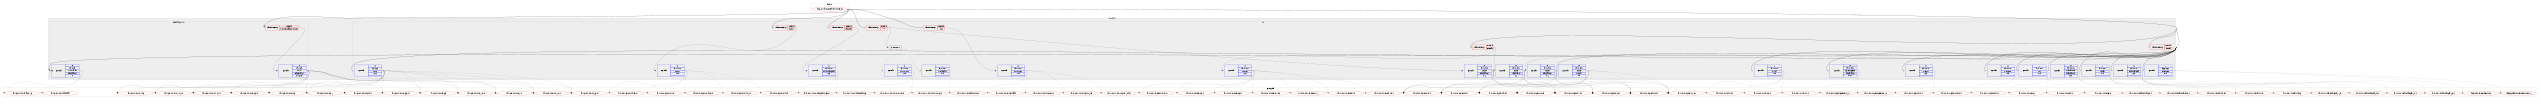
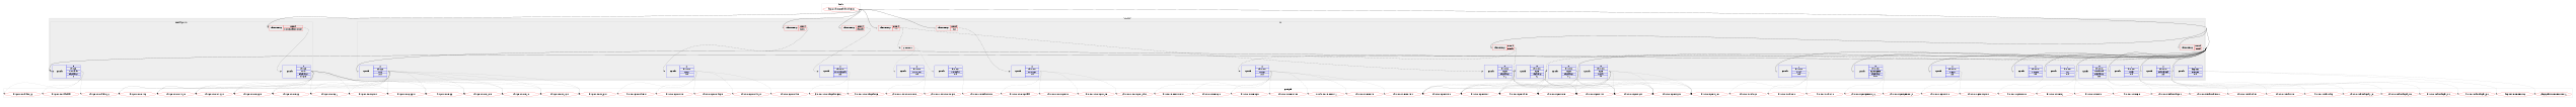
  digraph {
    compound=true
    concentrate=true
    fontname="DejaVu Sans Mono"
    fontsize=10
    newrank=true
    rankdir=TB
    ranksep=1.5
    node [color=red fontname="DejaVu Sans Mono" fontsize=10]
    edge [arrowhead=vee fontname="DejaVu Sans Mono" headport=w style=dotted tailport=e weight=100]
    n1 [label="net-analyzer/graphite-web-0.9.13-r3" width=4]
    n2 [color=blue label=<<TABLE BORDER="0" CELLBORDER="1" CELLSPACING="0" CELLPADDING="4" WIDTH="220"><TR><TD ROWSPAN="6" CELLPADDING="30">pack_dep</TD></TR><TR><TD WIDTH="110">no</TD></TR><TR><TD>dev-lang</TD></TR><TR><TD>python</TD></TR><TR><TD>greaterequal</TD></TR><TR><TD>2.7.5-r2</TD></TR></TABLE>> shape=none]
    n3 [label=<<TABLE BORDER="0" CELLBORDER="1" CELLSPACING="0" CELLPADDING="4"><TR><TD ROWSPAN="3" CELLPADDING="10">use_conditional</TD></TR><TR><TD>positive</TD></TR><TR><TD>python_targets_python2_7</TD></TR></TABLE>> shape=none]
    n4 [color=blue label=<<TABLE BORDER="0" CELLBORDER="1" CELLSPACING="0" CELLPADDING="4" WIDTH="220"><TR><TD ROWSPAN="6" CELLPADDING="30">pack_dep</TD></TR><TR><TD WIDTH="110">no</TD></TR><TR><TD>dev-lang</TD></TR><TR><TD>python-exec</TD></TR><TR><TD>greaterequal</TD></TR><TR><TD>2</TD></TR></TABLE>> shape=none]
    n5 [color=blue label=<<TABLE BORDER="0" CELLBORDER="1" CELLSPACING="0" CELLPADDING="4" WIDTH="220"><TR><TD ROWSPAN="6" CELLPADDING="30">pack_dep</TD></TR><TR><TD WIDTH="110">no</TD></TR><TR><TD>dev-python</TD></TR><TR><TD>carbon</TD></TR><TR><TD>none</TD></TR><TR><TD></TD></TR></TABLE>> shape=none]
    n6 [label=<<TABLE BORDER="0" CELLBORDER="1" CELLSPACING="0" CELLPADDING="4"><TR><TD ROWSPAN="3" CELLPADDING="10">use_conditional</TD></TR><TR><TD>positive</TD></TR><TR><TD>carbon</TD></TR></TABLE>> shape=none]
    n7 [color=blue label=<<TABLE BORDER="0" CELLBORDER="1" CELLSPACING="0" CELLPADDING="4" WIDTH="220"><TR><TD ROWSPAN="6" CELLPADDING="30">pack_dep</TD></TR><TR><TD WIDTH="110">no</TD></TR><TR><TD>dev-python</TD></TR><TR><TD>python-ldap</TD></TR><TR><TD>none</TD></TR><TR><TD></TD></TR></TABLE>> shape=none]
    n8 [label=<<TABLE BORDER="0" CELLBORDER="1" CELLSPACING="0" CELLPADDING="4"><TR><TD ROWSPAN="3" CELLPADDING="10">use_conditional</TD></TR><TR><TD>positive</TD></TR><TR><TD>ldap</TD></TR></TABLE>> shape=none]
    n9 [color=blue label=<<TABLE BORDER="0" CELLBORDER="1" CELLSPACING="0" CELLPADDING="4" WIDTH="220"><TR><TD ROWSPAN="6" CELLPADDING="30">pack_dep</TD></TR><TR><TD WIDTH="110">no</TD></TR><TR><TD>dev-python</TD></TR><TR><TD>python-memcached</TD></TR><TR><TD>none</TD></TR><TR><TD></TD></TR></TABLE>> shape=none]
    n10 [label=<<TABLE BORDER="0" CELLBORDER="1" CELLSPACING="0" CELLPADDING="4"><TR><TD ROWSPAN="3" CELLPADDING="10">use_conditional</TD></TR><TR><TD>positive</TD></TR><TR><TD>memcached</TD></TR></TABLE>> shape=none]
    n11 [color=blue label=<<TABLE BORDER="0" CELLBORDER="1" CELLSPACING="0" CELLPADDING="4" WIDTH="220"><TR><TD ROWSPAN="6" CELLPADDING="30">pack_dep</TD></TR><TR><TD WIDTH="110">no</TD></TR><TR><TD>dev-python</TD></TR><TR><TD>django</TD></TR><TR><TD>greaterequal</TD></TR><TR><TD>1.4</TD></TR></TABLE>> shape=none]
    n12 [color=blue label=<<TABLE BORDER="0" CELLBORDER="1" CELLSPACING="0" CELLPADDING="4" WIDTH="220"><TR><TD ROWSPAN="6" CELLPADDING="30">pack_dep</TD></TR><TR><TD WIDTH="110">no</TD></TR><TR><TD>dev-python</TD></TR><TR><TD>mysql-python</TD></TR><TR><TD>none</TD></TR><TR><TD></TD></TR></TABLE>> shape=none]
    n13 [color=blue label=<<TABLE BORDER="0" CELLBORDER="1" CELLSPACING="0" CELLPADDING="4" WIDTH="220"><TR><TD ROWSPAN="6" CELLPADDING="30">pack_dep</TD></TR><TR><TD WIDTH="110">no</TD></TR><TR><TD>dev-python</TD></TR><TR><TD>mysqlclient</TD></TR><TR><TD>none</TD></TR><TR><TD></TD></TR></TABLE>> shape=none]
    n14 [label=<<TABLE BORDER="0" CELLBORDER="1" CELLSPACING="0" CELLPADDING="4"><TR><TD CELLPADDING="10">any_of_group</TD></TR></TABLE>> shape=none]
    n15 [label=<<TABLE BORDER="0" CELLBORDER="1" CELLSPACING="0" CELLPADDING="4"><TR><TD ROWSPAN="3" CELLPADDING="10">use_conditional</TD></TR><TR><TD>positive</TD></TR><TR><TD>mysql</TD></TR></TABLE>> shape=none]
    n16 [color=blue label=<<TABLE BORDER="0" CELLBORDER="1" CELLSPACING="0" CELLPADDING="4" WIDTH="220"><TR><TD ROWSPAN="6" CELLPADDING="30">pack_dep</TD></TR><TR><TD WIDTH="110">no</TD></TR><TR><TD>dev-python</TD></TR><TR><TD>django</TD></TR><TR><TD>greaterequal</TD></TR><TR><TD>1.4</TD></TR></TABLE>> shape=none]
    n17 [color=blue label=<<TABLE BORDER="0" CELLBORDER="1" CELLSPACING="0" CELLPADDING="4" WIDTH="220"><TR><TD ROWSPAN="6" CELLPADDING="30">pack_dep</TD></TR><TR><TD WIDTH="110">no</TD></TR><TR><TD>dev-python</TD></TR><TR><TD>psycopg</TD></TR><TR><TD>none</TD></TR><TR><TD></TD></TR></TABLE>> shape=none]
    n18 [label=<<TABLE BORDER="0" CELLBORDER="1" CELLSPACING="0" CELLPADDING="4"><TR><TD ROWSPAN="3" CELLPADDING="10">use_conditional</TD></TR><TR><TD>positive</TD></TR><TR><TD>postgres</TD></TR></TABLE>> shape=none]
    n19 [color=blue label=<<TABLE BORDER="0" CELLBORDER="1" CELLSPACING="0" CELLPADDING="4" WIDTH="220"><TR><TD ROWSPAN="6" CELLPADDING="30">pack_dep</TD></TR><TR><TD WIDTH="110">no</TD></TR><TR><TD>dev-python</TD></TR><TR><TD>django</TD></TR><TR><TD>greaterequal</TD></TR><TR><TD>1.4</TD></TR></TABLE>> shape=none]
    n20 [label=<<TABLE BORDER="0" CELLBORDER="1" CELLSPACING="0" CELLPADDING="4"><TR><TD ROWSPAN="3" CELLPADDING="10">use_conditional</TD></TR><TR><TD>positive</TD></TR><TR><TD>sqlite</TD></TR></TABLE>> shape=none]
    n21 [color=blue label=<<TABLE BORDER="0" CELLBORDER="1" CELLSPACING="0" CELLPADDING="4" WIDTH="220"><TR><TD ROWSPAN="6" CELLPADDING="30">pack_dep</TD></TR><TR><TD WIDTH="110">no</TD></TR><TR><TD>dev-lang</TD></TR><TR><TD>python</TD></TR><TR><TD>none</TD></TR><TR><TD></TD></TR></TABLE>> shape=none]
    n22 [color=blue label=<<TABLE BORDER="0" CELLBORDER="1" CELLSPACING="0" CELLPADDING="4" WIDTH="220"><TR><TD ROWSPAN="6" CELLPADDING="30">pack_dep</TD></TR><TR><TD WIDTH="110">no</TD></TR><TR><TD>dev-python</TD></TR><TR><TD>django</TD></TR><TR><TD>smaller</TD></TR><TR><TD>1.9</TD></TR></TABLE>> shape=none]
    n23 [color=blue label=<<TABLE BORDER="0" CELLBORDER="1" CELLSPACING="0" CELLPADDING="4" WIDTH="220"><TR><TD ROWSPAN="6" CELLPADDING="30">pack_dep</TD></TR><TR><TD WIDTH="110">no</TD></TR><TR><TD>dev-python</TD></TR><TR><TD>txAMQP</TD></TR><TR><TD>none</TD></TR><TR><TD></TD></TR></TABLE>> shape=none]
    n24 [color=blue label=<<TABLE BORDER="0" CELLBORDER="1" CELLSPACING="0" CELLPADDING="4" WIDTH="220"><TR><TD ROWSPAN="6" CELLPADDING="30">pack_dep</TD></TR><TR><TD WIDTH="110">no</TD></TR><TR><TD>dev-python</TD></TR><TR><TD>django-tagging</TD></TR><TR><TD>greaterequal</TD></TR><TR><TD>0.3.1</TD></TR></TABLE>> shape=none]
    n25 [color=blue label=<<TABLE BORDER="0" CELLBORDER="1" CELLSPACING="0" CELLPADDING="4" WIDTH="220"><TR><TD ROWSPAN="6" CELLPADDING="30">pack_dep</TD></TR><TR><TD WIDTH="110">no</TD></TR><TR><TD>dev-python</TD></TR><TR><TD>pycairo</TD></TR><TR><TD>none</TD></TR><TR><TD></TD></TR></TABLE>> shape=none]
    n26 [color=blue label=<<TABLE BORDER="0" CELLBORDER="1" CELLSPACING="0" CELLPADDING="4" WIDTH="220"><TR><TD ROWSPAN="6" CELLPADDING="30">pack_dep</TD></TR><TR><TD WIDTH="110">no</TD></TR><TR><TD>dev-python</TD></TR><TR><TD>pyparsing</TD></TR><TR><TD>none</TD></TR><TR><TD></TD></TR></TABLE>> shape=none]
    n27 [color=blue label=<<TABLE BORDER="0" CELLBORDER="1" CELLSPACING="0" CELLPADDING="4" WIDTH="220"><TR><TD ROWSPAN="6" CELLPADDING="30">pack_dep</TD></TR><TR><TD WIDTH="110">no</TD></TR><TR><TD>dev-python</TD></TR><TR><TD>pytz</TD></TR><TR><TD>none</TD></TR><TR><TD></TD></TR></TABLE>> shape=none]
    n28 [color=blue label=<<TABLE BORDER="0" CELLBORDER="1" CELLSPACING="0" CELLPADDING="4" WIDTH="220"><TR><TD ROWSPAN="6" CELLPADDING="30">pack_dep</TD></TR><TR><TD WIDTH="110">no</TD></TR><TR><TD>dev-python</TD></TR><TR><TD>twisted-core</TD></TR><TR><TD>greaterequal</TD></TR><TR><TD>10.0</TD></TR></TABLE>> shape=none]
    n29 [color=blue label=<<TABLE BORDER="0" CELLBORDER="1" CELLSPACING="0" CELLPADDING="4" WIDTH="220"><TR><TD ROWSPAN="6" CELLPADDING="30">pack_dep</TD></TR><TR><TD WIDTH="110">no</TD></TR><TR><TD>dev-python</TD></TR><TR><TD>whisper</TD></TR><TR><TD>none</TD></TR><TR><TD></TD></TR></TABLE>> shape=none]
    n30 [color=blue label=<<TABLE BORDER="0" CELLBORDER="1" CELLSPACING="0" CELLPADDING="4" WIDTH="220"><TR><TD ROWSPAN="6" CELLPADDING="30">pack_dep</TD></TR><TR><TD WIDTH="110">no</TD></TR><TR><TD>dev-python</TD></TR><TR><TD>zope-interface</TD></TR><TR><TD>none</TD></TR><TR><TD></TD></TR></TABLE>> shape=none]
    n31 [color=blue label=<<TABLE BORDER="0" CELLBORDER="1" CELLSPACING="0" CELLPADDING="4" WIDTH="220"><TR><TD ROWSPAN="6" CELLPADDING="30">pack_dep</TD></TR><TR><TD WIDTH="110">no</TD></TR><TR><TD>media-libs</TD></TR><TR><TD>fontconfig</TD></TR><TR><TD>none</TD></TR><TR><TD></TD></TR></TABLE>> shape=none]
    n32 [label="dev-lang/python-2.7.14-r1" width=4]
    n33 [label="dev-lang/python-2.7.14-r2" width=4]
    n34 [label="dev-lang/python-2.7.15" width=4]
    n35 [label="dev-lang/python-3.4.5-r1" width=4]
    n36 [label="dev-lang/python-3.4.6-r1" width=4]
    n37 [label="dev-lang/python-3.4.8" width=4]
    n38 [label="dev-lang/python-3.4.8-r1" width=4]
    n39 [label="dev-lang/python-3.5.5" width=4]
    n40 [label="dev-lang/python-6.5.5-r1" width=4]
    n41 [label="dev-lang/python-3.6.3-r1" width=4]
    n42 [label="dev-lang/python-3.6.4" width=4]
    n43 [label="dev-lang/python-3.6.5" width=4]
    n44 [label="dev-lang/python-3.6.5-r1" width=4]
    n45 [label="dev-lang/python-exec-2.4.5" width=4]
+   n46 [label="dev-lang/python-exec-2.4.6" width=4]
    n47 [label="dev-lang/python-exec-9999" width=4]
    n48 [label="dev-python/carbon-0.9.13" width=4]
    n49 [label="dev-python/carbon-0.9.13-r1" width=4]
    n50 [label="dev-python/carbon-0.9.14-r1" width=4]
    n51 [label="dev-python/carbon-0.9.15-r1" width=4]
    n52 [label="dev-python/carbon-1.1.3" width=4]
    n53 [label="dev-python/python-ldap-2.4.19-r1" width=4]
    n54 [label="dev-python/python-ldap-2.4.32" width=4]
    n55 [label="dev-python/python-ldap-3.1.0" width=4]
    n56 [label="dev-python/python-ldap-9999" width=4]
    n57 [label="dev-python/python-memcached-1.53-r1" width=4]
    n58 [label="dev-python/python-memcached-1.58" width=4]
    n59 [label="dev-python/django-1.10.7" width=4]
    n60 [label="dev-python/django-1.11.2" width=4]
    n61 [label="dev-python/django-1.4.22" width=4]
    n62 [label="dev-python/django-1.5.12" width=4]
    n63 [label="dev-python/django-1.6.11" width=4]
    n64 [label="dev-python/django-1.7.11" width=4]
    n65 [label="dev-python/django-1.8.18" width=4]
    n66 [label="dev-python/django-1.9.13" width=4]
    n67 [label="dev-python/mysql-python-1.2.3-r1" width=4]
    n68 [label="dev-python/mysql-python-1.2.5-r1" width=4]
    n69 [label="dev-python/mysqlclient-1.3.12" width=4]
    n70 [label="dev-python/psycopg-1.1.21-r1" width=4]
    n71 [label="dev-python/psycopg-2.5.3" width=4]
    n72 [label="dev-python/psycopg-2.6.2" width=4]
    n73 [label="dev-python/psycopg-2.7.3" width=4]
    n74 [label="dev-python/psycopg-2.7.3.1" width=4]
    n75 [label="dev-python/psycopg-2.7.3.2" width=4]
    n76 [label="txAMQP-python/psycopg-2.7.4" width=4]
    n77 [label="dev-python/django-tagging-0.4.1" width=4]
    n78 [label="dev-python/django-tagging-0.4.6" width=4]
    n79 [label="dev-python/pycairo-1.16.3-r1" width=4]
    n80 [label="dev-python/pycairo-1.17.0" width=4]
    n81 [label="dev-python/pyparsing-2.2.0" width=4]
    n82 [label="dev-python/pytz-2016.3" width=4]
    n83 [label="dev-python/pytz-2017.2" width=4]
    n84 [label="dev-python/pytz-2018.4" width=4]
    n85 [label="dev-python/twisted-core-13.2.0" width=4]
    n86 [label="dev-python/twisted-core-15.2.1" width=4]
    n87 [label="dev-python/txAMQP-0.6.2" width=4]
    n88 [label="dev-python/txAMQP-0.7.0" width=4]
    n89 [label="dev-python/txAMQP-0.8.2" width=4]
    n90 [label="dev-python/whisper-0.9.13" width=4]
    n91 [label="dev-python/whisper-0.9.15" width=4]
    n92 [label="dev-python/whisper-1.1.3" width=4]
    n93 [label="dev-python/zope-interface-4.1.1" width=4]
    n94 [label="dev-python/zope-interface-4.3.2" width=4]
    n95 [label="dev-python/zope-interface-4.4.3" width=4]
    n96 [label="dev-python/zope-interface-4.5.0" width=4]
    n97 [label="media-libs/fontconfig-2.12.6" width=4]
    n98 [label="media-targets/fontconfig-2.13.0-r4" width=4]
    subgraph cluster_1 {
      color=gray
      label=<<i>ebuild</i>>
      rank=same
      n1
    }
    subgraph cluster_2 {
      color=gray
      label=<<i>dependencies</i>>
      subgraph cluster_3 {
        color=gray
        fillcolor="#eeeeee"
        label=<<i>compile</i>>
        style=filled
      }
      subgraph cluster_4 {
        color=gray
        fillcolor="#eeeeee"
        label=<<i>compile and run</i>>
        style=filled
        subgraph sub_5 {
          color=gray
          fillcolor="#eeeeee"
          label=<<i>compile and run</i>>
          style=filled
          n3
          subgraph sub_6 {
            color=gray
            fillcolor="#eeeeee"
            label=<<i>compile and run</i>>
            style=filled
            n2
          }
        }
        subgraph sub_7 {
          color=gray
          fillcolor="#eeeeee"
          label=<<i>compile and run</i>>
          style=filled
          n4
        }
      }
      subgraph cluster_8 {
        color=gray
        fillcolor="#eeeeee"
        label=<<i>run</i>>
        style=filled
        subgraph sub_9 {
          color=gray
          fillcolor="#eeeeee"
          label=<<i>run</i>>
          style=filled
          n6
          subgraph sub_10 {
            color=gray
            fillcolor="#eeeeee"
            label=<<i>run</i>>
            style=filled
            n5
          }
        }
        subgraph sub_11 {
          color=gray
          fillcolor="#eeeeee"
          label=<<i>run</i>>
          style=filled
          n8
          subgraph sub_12 {
            color=gray
            fillcolor="#eeeeee"
            label=<<i>run</i>>
            style=filled
            n7
          }
        }
        subgraph sub_13 {
          color=gray
          fillcolor="#eeeeee"
          label=<<i>run</i>>
          style=filled
          n10
          subgraph sub_14 {
            color=gray
            fillcolor="#eeeeee"
            label=<<i>run</i>>
            style=filled
            n9
          }
        }
        subgraph sub_15 {
          color=gray
          fillcolor="#eeeeee"
          label=<<i>run</i>>
          style=filled
          n15
          subgraph sub_16 {
            color=gray
            fillcolor="#eeeeee"
            label=<<i>run</i>>
            style=filled
            n11
          }
          subgraph sub_17 {
            color=gray
            fillcolor="#eeeeee"
            label=<<i>run</i>>
            style=filled
            n14
            subgraph sub_18 {
              color=gray
              fillcolor="#eeeeee"
              label=<<i>run</i>>
              style=filled
              n12
            }
            subgraph sub_19 {
              color=gray
              fillcolor="#eeeeee"
              label=<<i>run</i>>
              style=filled
              n13
            }
          }
        }
        subgraph sub_20 {
          color=gray
          fillcolor="#eeeeee"
          label=<<i>run</i>>
          style=filled
          n18
          subgraph sub_21 {
            color=gray
            fillcolor="#eeeeee"
            label=<<i>run</i>>
            style=filled
            n16
          }
          subgraph sub_22 {
            color=gray
            fillcolor="#eeeeee"
            label=<<i>run</i>>
            style=filled
            n17
          }
        }
        subgraph sub_23 {
          color=gray
          fillcolor="#eeeeee"
          label=<<i>run</i>>
          style=filled
          n20
          subgraph sub_24 {
            color=gray
            fillcolor="#eeeeee"
            label=<<i>run</i>>
            style=filled
            n19
          }
        }
        subgraph sub_25 {
          color=gray
          fillcolor="#eeeeee"
          label=<<i>run</i>>
          style=filled
          n21
        }
        subgraph sub_26 {
          color=gray
          fillcolor="#eeeeee"
          label=<<i>run</i>>
          style=filled
          n22
        }
        subgraph sub_27 {
          color=gray
          fillcolor="#eeeeee"
          label=<<i>run</i>>
          style=filled
          n23
        }
        subgraph sub_28 {
          color=gray
          fillcolor="#eeeeee"
          label=<<i>run</i>>
          style=filled
          n24
        }
        subgraph sub_29 {
          color=gray
          fillcolor="#eeeeee"
          label=<<i>run</i>>
          style=filled
          n25
        }
        subgraph sub_30 {
          color=gray
          fillcolor="#eeeeee"
          label=<<i>run</i>>
          style=filled
          n26
        }
        subgraph sub_31 {
          color=gray
          fillcolor="#eeeeee"
          label=<<i>run</i>>
          style=filled
          n27
        }
        subgraph sub_32 {
          color=gray
          fillcolor="#eeeeee"
          label=<<i>run</i>>
          style=filled
          n28
        }
        subgraph sub_33 {
          color=gray
          fillcolor="#eeeeee"
          label=<<i>run</i>>
          style=filled
          n29
        }
        subgraph sub_34 {
          color=gray
          fillcolor="#eeeeee"
          label=<<i>run</i>>
          style=filled
          n30
        }
        subgraph sub_35 {
          color=gray
          fillcolor="#eeeeee"
          label=<<i>run</i>>
          style=filled
          n31
        }
      }
    }
    subgraph cluster_36 {
      color=gray
      label=<<i>candidates</i>>
      rank=same
      subgraph sub_37 {
        color=black
        label=<<i>candidates</i>>
        nodesep=1
        rank=same
        n32
        n33
        n34
        n35
        n36
        n37
        n38
        n39
        n40
        n41
        n42
        n43
        n44
      }
      subgraph sub_38 {
        color=black
        label=<<i>candidates</i>>
        nodesep=1
        rank=same
        n45
+       n46
        n47
      }
      subgraph sub_39 {
        color=black
        label=<<i>candidates</i>>
        nodesep=1
        rank=same
        n48
        n49
        n50
        n51
        n52
      }
      subgraph sub_40 {
        color=black
        label=<<i>candidates</i>>
        nodesep=1
        rank=same
        n53
        n54
        n55
        n56
      }
      subgraph sub_41 {
        color=black
        label=<<i>candidates</i>>
        nodesep=1
        rank=same
        n57
        n58
      }
      subgraph sub_42 {
        color=black
        label=<<i>candidates</i>>
        nodesep=1
        rank=same
        n59
        n60
        n61
        n62
        n63
        n64
        n65
        n66
      }
      subgraph sub_43 {
        color=black
        label=<<i>candidates</i>>
        nodesep=1
        rank=same
        n67
        n68
      }
      subgraph sub_44 {
        color=black
        label=<<i>candidates</i>>
        nodesep=1
        rank=same
        n69
      }
      subgraph sub_45 {
        color=black
        label=<<i>candidates</i>>
        nodesep=1
        rank=same
        n59
        n60
        n61
        n62
        n63
        n64
        n65
        n66
      }
      subgraph sub_46 {
        color=black
        label=<<i>candidates</i>>
        nodesep=1
        rank=same
        n70
        n71
        n72
        n73
        n74
        n75
        n76
      }
      subgraph sub_47 {
        color=black
        label=<<i>candidates</i>>
        nodesep=1
        rank=same
        n59
        n60
        n61
        n62
        n63
        n64
        n65
        n66
      }
      subgraph sub_48 {
        color=black
        label=<<i>candidates</i>>
        nodesep=1
        rank=same
        n32
        n33
        n34
        n35
        n36
        n37
        n38
        n39
        n40
        n41
        n42
        n43
        n44
      }
      subgraph sub_49 {
        color=black
        label=<<i>candidates</i>>
        nodesep=1
        rank=same
        n59
        n60
        n61
        n62
        n63
        n64
        n65
        n66
      }
      subgraph sub_50 {
        color=black
        label=<<i>candidates</i>>
        nodesep=1
        rank=same
        n77
        n78
      }
      subgraph sub_51 {
        color=black
        label=<<i>candidates</i>>
        nodesep=1
        rank=same
        n79
        n80
      }
      subgraph sub_52 {
        color=black
        label=<<i>candidates</i>>
        nodesep=1
        rank=same
        n81
      }
      subgraph sub_53 {
        color=black
        label=<<i>candidates</i>>
        nodesep=1
        rank=same
        n82
        n83
        n84
      }
      subgraph sub_54 {
        color=black
        label=<<i>candidates</i>>
        nodesep=1
        rank=same
        n85
        n86
      }
      subgraph sub_55 {
        color=black
        label=<<i>candidates</i>>
        nodesep=1
        rank=same
        n87
        n88
        n89
      }
      subgraph sub_56 {
        color=black
        label=<<i>candidates</i>>
        nodesep=1
        rank=same
        n90
        n91
        n92
      }
      subgraph sub_57 {
        color=black
        label=<<i>candidates</i>>
        nodesep=1
        rank=same
        n93
        n94
        n95
        n96
      }
      subgraph sub_58 {
        color=black
        label=<<i>candidates</i>>
        nodesep=1
        rank=same
        n97
        n98
      }
    }
    n1 -> n3 [arrowhead=odotvee style=solid weight=20]
    n1 -> n4 [arrowhead=odotvee style=solid weight=20]
    n1 -> n6 [arrowhead=odot style=solid weight=20]
    n1 -> n8 [arrowhead=odot style=solid weight=20]
    n1 -> n10 [arrowhead=odot style=solid weight=20]
    n1 -> n15 [arrowhead=odot style=solid weight=20]
    n1 -> n18 [arrowhead=odot style=solid weight=20]
    n1 -> n20 [arrowhead=odot style=solid weight=20]
    n1 -> n21 [arrowhead=odot style=solid weight=20]
    n1 -> n22 [arrowhead=odot style=solid weight=20]
    n1 -> n23 [arrowhead=odot style=solid weight=20]
    n1 -> n24 [arrowhead=odot style=solid weight=20]
    n1 -> n25 [arrowhead=odot style=solid weight=20]
    n1 -> n26 [arrowhead=odot style=solid weight=20]
    n1 -> n27 [arrowhead=odot style=solid weight=20]
    n1 -> n28 [arrowhead=odot style=solid weight=20]
    n1 -> n29 [arrowhead=odot style=solid weight=20]
    n1 -> n30 [arrowhead=odot style=solid weight=20]
    n1 -> n31 [arrowhead=odot style=solid weight=20]
    n2 -> n32
    n2 -> n33
    n2 -> n34
    n2 -> n35
    n2 -> n36
    n2 -> n37
    n2 -> n38
    n2 -> n39
    n2 -> n40
    n2 -> n41
    n2 -> n42
    n2 -> n43
    n2 -> n44
    n3 -> n2 [style=dashed weight=20]
    n4 -> n45
+   n4 -> n46
    n4 -> n47
    n5 -> n48
    n5 -> n49
    n5 -> n50
    n5 -> n51
    n5 -> n52
    n6 -> n5 [style=dashed weight=20]
    n7 -> n53
    n7 -> n54
    n7 -> n55
    n7 -> n56
    n8 -> n7 [style=dashed weight=20]
    n9 -> n57
    n9 -> n58
    n10 -> n9 [style=dashed weight=20]
    n11 -> n59
    n11 -> n60
    n11 -> n61
    n11 -> n62
    n11 -> n63
    n11 -> n64
    n11 -> n65
    n11 -> n66
    n12 -> n67
    n12 -> n68
    n13 -> n69
    n14 -> n12 [arrowhead=oinv weight=20]
    n14 -> n13 [arrowhead=oinv weight=20]
    n15 -> n11 [style=dashed weight=20]
    n15 -> n14 [style=dashed weight=20]
    n16 -> n59
    n16 -> n60
    n16 -> n61
    n16 -> n62
    n16 -> n63
    n16 -> n64
    n16 -> n65
    n16 -> n66
    n17 -> n70
    n17 -> n71
    n17 -> n72
    n17 -> n73
    n17 -> n74
    n17 -> n75
    n17 -> n76
    n18 -> n16 [style=dashed weight=20]
    n18 -> n17 [style=dashed weight=20]
    n19 -> n59
    n19 -> n60
    n19 -> n61
    n19 -> n62
    n19 -> n63
    n19 -> n64
    n19 -> n65
    n19 -> n66
    n20 -> n19 [style=dashed weight=20]
    n21 -> n32
    n21 -> n33
    n21 -> n34
    n21 -> n35
    n21 -> n36
    n21 -> n37
    n21 -> n38
    n21 -> n39
    n21 -> n40
    n21 -> n41
    n21 -> n42
    n21 -> n43
    n21 -> n44
    n22 -> n59
    n22 -> n60
    n22 -> n61
    n22 -> n62
    n22 -> n63
    n22 -> n64
    n22 -> n65
    n22 -> n66
    n23 -> n87
    n23 -> n88
    n23 -> n89
    n24 -> n77
    n24 -> n78
    n25 -> n79
    n25 -> n80
    n26 -> n81
    n27 -> n82
    n27 -> n83
    n27 -> n84
    n28 -> n85
    n28 -> n86
    n29 -> n90
    n29 -> n91
    n29 -> n92
    n30 -> n93
    n30 -> n94
    n30 -> n95
    n30 -> n96
    n31 -> n97
    n31 -> n98
  }
